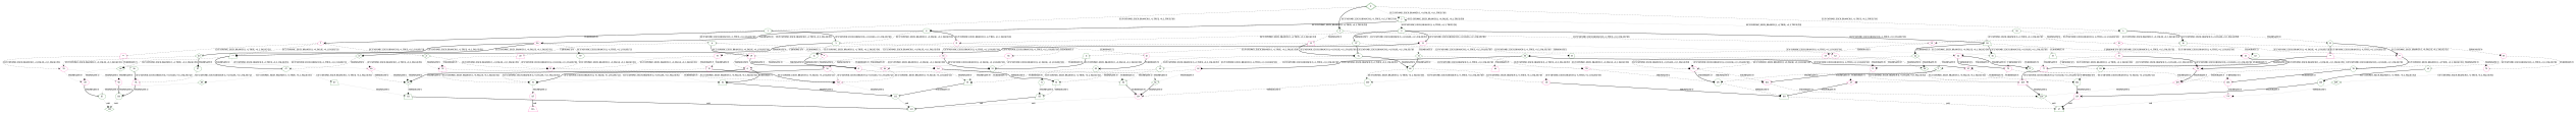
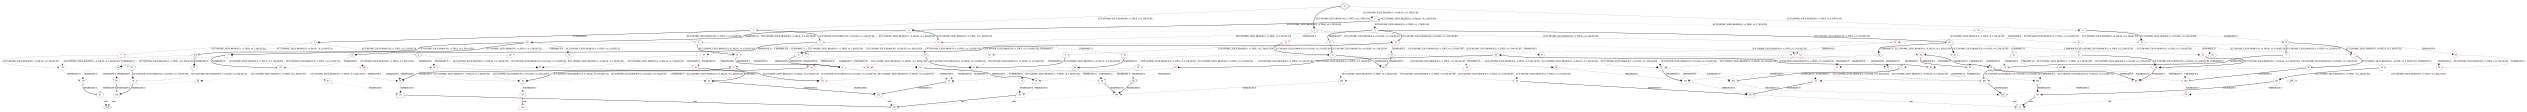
  digraph {
    fontname=Merriweather
    node [color=darkgreen fontname=Merriweather shape=octagon]
    edge [arrowhead=odot fontname=Merriweather style=dashed]
    0 [peripheries=2 shape=diamond]
    1
    2 [shape=trapezium]
    3 [shape=diamond]
    4
    5
    6
    7 [color=deeppink shape=diamond]
    8
    9
    10
    11 [color=deeppink]
    12 [color=deeppink shape=trapezium]
    13 [color=deeppink shape=diamond]
    14
    15 [shape=circle]
    16
    17 [shape=diamond]
    18 [color=deeppink shape=circle]
    19 [color=deeppink shape=trapezium]
    20 [color=deeppink shape=trapezium]
    21 [color=deeppink shape=diamond]
    22 [shape=trapezium]
    23 [shape=diamond]
    24 [color=deeppink shape=trapezium]
    25 [color=deeppink shape=circle]
    26 [color=deeppink shape=diamond]
    27
    28 [shape=trapezium]
    29 [color=deeppink shape=diamond]
    30 [shape=diamond]
    31 [shape=diamond]
    32 [color=deeppink]
    33 [color=deeppink shape=diamond]
    34
    35 [shape=circle]
    36 [shape=circle]
    37 [shape=trapezium]
    38 [color=deeppink]
    39 [color=deeppink shape=circle]
    40
    41 [color=deeppink shape=circle]
    42 [color=deeppink shape=trapezium]
    43 [color=deeppink shape=circle]
    44 [color=deeppink]
    45 [color=deeppink shape=circle]
    46 [color=deeppink shape=diamond]
    47
    48 [shape=diamond]
    49 [color=deeppink shape=circle]
    50 [shape=circle]
    51 [color=deeppink shape=circle]
    52 [color=deeppink shape=trapezium]
    53 [shape=circle]
    54 [color=deeppink]
    55 [color=deeppink]
    56
    57 [color=deeppink]
    58 [color=deeppink]
    59
    60 [shape=diamond]
    61 [shape=trapezium]
    62 [color=deeppink]
    63 [color=deeppink]
    64 [shape=diamond]
    65 [color=deeppink]
    66 [color=deeppink shape=trapezium]
    67 [color=deeppink shape=diamond]
    68
    69 [shape=circle]
    70 [color=deeppink shape=diamond]
    71 [shape=diamond]
    72 [color=deeppink]
    73 [shape=diamond]
    74 [color=deeppink]
    75 [color=deeppink shape=circle]
    76 [color=deeppink shape=diamond]
    77 [color=deeppink shape=trapezium]
    78 [shape=circle]
    79 [color=deeppink shape=circle]
    80 [shape=circle]
    81 [shape=diamond]
    82 [shape=trapezium]
    83 [shape=trapezium]
    84 [shape=diamond]
    85 [shape=trapezium]
    86 [shape=trapezium]
    87 [shape=trapezium]
    88 [shape=diamond]
    89 [color=deeppink]
    90 [color=deeppink shape=circle]
    91 [shape=circle]
    92 [color=deeppink shape=diamond]
    93
    94 [color=deeppink shape=trapezium]
    95 [color=deeppink shape=circle]
    96 [color=deeppink shape=diamond]
    97
    98 [shape=diamond]
    99 [shape=circle]
    100 [shape=circle]
    101 [color=deeppink]
    102 [shape=circle]
    103 [color=deeppink shape=diamond]
    104 [color=deeppink]
    105 [shape=circle]
    106 [color=deeppink shape=circle]
    107 [color=deeppink shape=diamond]
    108 [color=deeppink shape=trapezium]
    109 [shape=diamond]
    110 [shape=circle]
    111 [shape=trapezium]
    112
    113 [shape=trapezium]
    114 [color=deeppink]
    115
    116 [shape=circle]
    117 [color=deeppink shape=circle]
    118 [shape=trapezium]
    119 [color=deeppink shape=circle]
    120 [shape=diamond]
    121 [color=deeppink shape=diamond]
    122
    123 [shape=diamond]
    124 [color=deeppink shape=trapezium]
    125 [shape=trapezium]
    0 -> 1 [label="EX !0 !ATOMIC_EXCH_BRANCH (1, +1, TRUE, +0, 2, TRUE) !{0}"]
    0 -> 2 [arrowhead=box label="EX !2 !ATOMIC_EXCH_BRANCH (1, +0, FALSE, +0, 1, TRUE) !{0}" style=dotted]
    0 -> 3 [arrowhead=vee label="EX !1 !ATOMIC_EXCH_BRANCH (1, +1, TRUE, +0, 2, TRUE) !{0}" style=bold]
    0 -> 4 [arrowhead=box label="EX !0 !ATOMIC_EXCH_BRANCH (1, +1, TRUE, +0, 2, TRUE) !{0}"]
    1 -> 5 [label="EX !2 !ATOMIC_EXCH_BRANCH (1, +0, FALSE, +0, 1, FALSE) !{0}" style=bold]
    1 -> 6 [label="EX !1 !ATOMIC_EXCH_BRANCH (1, +1, TRUE, +0, 2, FALSE) !{0}"]
    1 -> 7 [arrowhead=vee label="TERMINATE !0" style=bold]
    2 -> 2 [arrowhead=vee label="EX !2 !ATOMIC_EXCH_BRANCH (1, +0, FALSE, +0, 1, TRUE) !{0}"]
    2 -> 8 [arrowhead=box label="EX !0 !ATOMIC_EXCH_BRANCH (1, +1, TRUE, +0, 2, TRUE) !{0}" style=bold]
    2 -> 9 [arrowhead=box label="EX !1 !ATOMIC_EXCH_BRANCH (1, +1, TRUE, +0, 2, TRUE) !{0}"]
    2 -> 10 [label="EX !0 !ATOMIC_EXCH_BRANCH (1, +1, TRUE, +0, 2, TRUE) !{0}" style=dotted]
    3 -> 6 [label="EX !0 !ATOMIC_EXCH_BRANCH (1, +1, TRUE, +0, 2, FALSE) !{0}" style=dotted]
    3 -> 11 [arrowhead=box label="EX !2 !ATOMIC_EXCH_BRANCH (1, +0, FALSE, +0, 1, FALSE) !{0}" style=dotted]
    3 -> 12 [label="TERMINATE !1"]
    3 -> 13 [label="EX !0 !ATOMIC_EXCH_BRANCH (1, +1, TRUE, +0, 2, FALSE) !{0}"]
    4 -> 13 [arrowhead=vee label="EX !1 !ATOMIC_EXCH_BRANCH (1, +1, TRUE, +0, 2, FALSE) !{0}"]
    4 -> 14 [arrowhead=box label="EX !2 !ATOMIC_EXCH_BRANCH (1, +0, FALSE, +0, 1, FALSE) !{0}" style=bold]
    4 -> 15 [arrowhead=vee label="TERMINATE !0"]
    5 -> 16 [label="EX !1 !ATOMIC_EXCH_BRANCH (1, +1, TRUE, +0, 2, FALSE) !{0}"]
    5 -> 17 [arrowhead=box label="TERMINATE !0" style=bold]
    5 -> 18 [label="TERMINATE !2"]
    6 -> 19 [arrowhead=vee label="EX !2 !ATOMIC_EXCH_BRANCH (1, +0, FALSE, +0, 1, FALSE) !{0}" style=bold]
    6 -> 20 [label="TERMINATE !0"]
    6 -> 21 [arrowhead=vee label="TERMINATE !1"]
    7 -> 22 [arrowhead=box label="EX !2 !ATOMIC_EXCH_BRANCH (1, +0, FALSE, +0, 1, FALSE) !{1}"]
    7 -> 23 [label="EX !1 !ATOMIC_EXCH_BRANCH (1, +1, TRUE, +0, 2, FALSE) !{1}"]
    7 -> 24 [label="EX !1 !ATOMIC_EXCH_BRANCH (1, +1, TRUE, +0, 2, FALSE) !{1}"]
    8 -> 5 [label="EX !2 !ATOMIC_EXCH_BRANCH (1, +0, FALSE, +0, 1, FALSE) !{0}"]
    8 -> 25 [label="EX !1 !ATOMIC_EXCH_BRANCH (1, +1, TRUE, +0, 2, FALSE) !{0}" style=bold]
    8 -> 26 [arrowhead=vee label="TERMINATE !0" style=bold]
    9 -> 11 [label="EX !2 !ATOMIC_EXCH_BRANCH (1, +0, FALSE, +0, 1, FALSE) !{0}" style=bold]
    9 -> 25 [arrowhead=vee label="EX !0 !ATOMIC_EXCH_BRANCH (1, +1, TRUE, +0, 2, FALSE) !{0}"]
    9 -> 27 [label="TERMINATE !1" style=bold]
    9 -> 28 [label="EX !0 !ATOMIC_EXCH_BRANCH (1, +1, TRUE, +0, 2, FALSE) !{0}" style=bold]
    10 -> 14 [label="EX !2 !ATOMIC_EXCH_BRANCH (1, +0, FALSE, +0, 1, FALSE) !{0}" style=dotted]
    10 -> 28 [label="EX !1 !ATOMIC_EXCH_BRANCH (1, +1, TRUE, +0, 2, FALSE) !{0}" style=dotted]
    10 -> 29 [label="TERMINATE !0"]
    11 -> 16 [arrowhead=vee label="EX !0 !ATOMIC_EXCH_BRANCH (1, +1, TRUE, +0, 2, FALSE) !{0}" style=bold]
    11 -> 30 [arrowhead=box label="TERMINATE !2" style=dotted]
    11 -> 31 [arrowhead=vee label="TERMINATE !1" style=dotted]
    11 -> 32 [arrowhead=vee label="EX !0 !ATOMIC_EXCH_BRANCH (1, +1, TRUE, +0, 2, FALSE) !{0}" style=dotted]
    12 -> 33 [arrowhead=vee label="EX !0 !ATOMIC_EXCH_BRANCH (1, +1, TRUE, +0, 2, FALSE) !{0}"]
    12 -> 34 [arrowhead=box label="EX !2 !ATOMIC_EXCH_BRANCH (1, +0, FALSE, +0, 1, FALSE) !{0}" style=bold]
    12 -> 35 [arrowhead=box label="EX !0 !ATOMIC_EXCH_BRANCH (1, +1, TRUE, +0, 2, FALSE) !{0}" style=dotted]
    13 -> 36 [label="EX !2 !ATOMIC_EXCH_BRANCH (1, +0, FALSE, +0, 1, FALSE) !{0}" style=dotted]
    13 -> 37 [label="TERMINATE !0" style=dotted]
    13 -> 38 [arrowhead=box label="TERMINATE !1"]
    14 -> 32 [arrowhead=box label="EX !1 !ATOMIC_EXCH_BRANCH (1, +1, TRUE, +0, 2, FALSE) !{0}" style=dotted]
    14 -> 39 [arrowhead=box label="TERMINATE !0"]
    14 -> 40 [arrowhead=box label="TERMINATE !2" style=dotted]
    15 -> 41 [arrowhead=vee label="EX !2 !ATOMIC_EXCH_BRANCH (1, +0, FALSE, +0, 1, FALSE) !{1}" style=bold]
    15 -> 42 [label="EX !1 !ATOMIC_EXCH_BRANCH (1, +1, TRUE, +0, 2, FALSE) !{1}" style=bold]
    16 -> 43 [arrowhead=vee label="TERMINATE !0" style=dotted]
    16 -> 44 [arrowhead=box label="TERMINATE !2" style=dotted]
    16 -> 45 [label="TERMINATE !1" style=bold]
    17 -> 46 [arrowhead=box label="EX !1 !ATOMIC_EXCH_BRANCH (1, +1, TRUE, +0, 2, FALSE) !{1}" style=dotted]
    17 -> 47 [arrowhead=vee label="TERMINATE !2"]
    17 -> 48 [arrowhead=box label="EX !1 !ATOMIC_EXCH_BRANCH (1, +1, TRUE, +0, 2, FALSE) !{1}" style=dotted]
    18 -> 49 [arrowhead=box label="EX !1 !ATOMIC_EXCH_BRANCH (1, +1, TRUE, +0, 2, FALSE) !{0}" style=dotted]
    18 -> 50 [arrowhead=vee label="TERMINATE !0" style=bold]
    19 -> 43 [arrowhead=vee label="TERMINATE !0"]
    19 -> 44 [arrowhead=box label="TERMINATE !2" style=dotted]
    19 -> 45 [arrowhead=box label="TERMINATE !1" style=bold]
    20 -> 51 [arrowhead=box label="EX !2 !ATOMIC_EXCH_BRANCH (1, +0, FALSE, +0, 1, FALSE) !{1}" style=dotted]
    20 -> 52 [arrowhead=box label="TERMINATE !1"]
    21 -> 53 [arrowhead=vee label="EX !2 !ATOMIC_EXCH_BRANCH (1, +0, FALSE, +0, 1, FALSE) !{0}" style=dotted]
    21 -> 54 [arrowhead=vee label="TERMINATE !0"]
    22 -> 46 [label="EX !1 !ATOMIC_EXCH_BRANCH (1, +1, TRUE, +0, 2, FALSE) !{1}" style=dotted]
    22 -> 47 [label="TERMINATE !2" style=bold]
    22 -> 48 [arrowhead=vee label="EX !1 !ATOMIC_EXCH_BRANCH (1, +1, TRUE, +0, 2, FALSE) !{1}"]
    23 -> 51 [arrowhead=box label="EX !2 !ATOMIC_EXCH_BRANCH (1, +0, FALSE, +0, 1, FALSE) !{1}"]
    23 -> 52 [arrowhead=vee label="TERMINATE !1" style=dotted]
    24 -> 55 [arrowhead=vee label="EX !2 !ATOMIC_EXCH_BRANCH (1, +0, FALSE, +0, 1, FALSE) !{1}"]
    24 -> 56 [label="TERMINATE !1"]
    25 -> 19 [label="EX !2 !ATOMIC_EXCH_BRANCH (1, +0, FALSE, +0, 1, FALSE) !{0}" style=dotted]
    25 -> 57 [arrowhead=box label="TERMINATE !0"]
    25 -> 58 [arrowhead=vee label="TERMINATE !1"]
    26 -> 22 [arrowhead=box label="EX !2 !ATOMIC_EXCH_BRANCH (1, +0, FALSE, +0, 1, FALSE) !{1}" style=bold]
    26 -> 59 [arrowhead=box label="EX !1 !ATOMIC_EXCH_BRANCH (1, +1, TRUE, +0, 2, FALSE) !{1}"]
    26 -> 60 [label="EX !1 !ATOMIC_EXCH_BRANCH (1, +1, TRUE, +0, 2, FALSE) !{1}" style=bold]
    27 -> 34 [label="EX !2 !ATOMIC_EXCH_BRANCH (1, +0, FALSE, +0, 1, FALSE) !{0}" style=bold]
    27 -> 61 [label="EX !0 !ATOMIC_EXCH_BRANCH (1, +1, TRUE, +0, 2, FALSE) !{0}"]
    27 -> 62 [arrowhead=vee label="EX !0 !ATOMIC_EXCH_BRANCH (1, +1, TRUE, +0, 2, FALSE) !{0}"]
    28 -> 36 [arrowhead=box label="EX !2 !ATOMIC_EXCH_BRANCH (1, +0, FALSE, +0, 1, FALSE) !{0}" style=bold]
    28 -> 63 [arrowhead=box label="TERMINATE !0"]
    28 -> 64 [arrowhead=box label="TERMINATE !1" style=bold]
    29 -> 41 [arrowhead=vee label="EX !2 !ATOMIC_EXCH_BRANCH (1, +0, FALSE, +0, 1, FALSE) !{1}"]
    29 -> 65 [label="EX !1 !ATOMIC_EXCH_BRANCH (1, +1, TRUE, +0, 2, FALSE) !{1}"]
    30 -> 49 [label="EX !0 !ATOMIC_EXCH_BRANCH (1, +1, TRUE, +0, 2, FALSE) !{0}" style=bold]
    30 -> 66 [arrowhead=vee label="TERMINATE !1"]
    30 -> 67 [label="EX !0 !ATOMIC_EXCH_BRANCH (1, +1, TRUE, +0, 2, FALSE) !{0}" style=bold]
    31 -> 68 [label="EX !0 !ATOMIC_EXCH_BRANCH (1, +1, TRUE, +0, 2, FALSE) !{0}" style=dotted]
    31 -> 69 [label="TERMINATE !2" style=bold]
    31 -> 70 [arrowhead=box label="EX !0 !ATOMIC_EXCH_BRANCH (1, +1, TRUE, +0, 2, FALSE) !{0}"]
    32 -> 71 [arrowhead=box label="TERMINATE !0" style=bold]
    32 -> 72 [label="TERMINATE !2" style=bold]
    32 -> 73 [label="TERMINATE !1" style=dotted]
    33 -> 53 [arrowhead=box label="EX !2 !ATOMIC_EXCH_BRANCH (1, +0, FALSE, +0, 1, FALSE) !{0}" style=bold]
    33 -> 54 [arrowhead=vee label="TERMINATE !0"]
    34 -> 68 [label="EX !0 !ATOMIC_EXCH_BRANCH (1, +1, TRUE, +0, 2, FALSE) !{0}"]
    34 -> 69 [arrowhead=box label="TERMINATE !2" style=bold]
    34 -> 70 [arrowhead=vee label="EX !0 !ATOMIC_EXCH_BRANCH (1, +1, TRUE, +0, 2, FALSE) !{0}" style=dotted]
    35 -> 74 [arrowhead=box label="EX !2 !ATOMIC_EXCH_BRANCH (1, +0, FALSE, +0, 1, FALSE) !{0}" style=dotted]
    35 -> 75 [arrowhead=box label="TERMINATE !0" style=dotted]
    36 -> 71 [arrowhead=vee label="TERMINATE !0" style=dotted]
    36 -> 72 [arrowhead=vee label="TERMINATE !2" style=dotted]
    36 -> 73 [arrowhead=vee label="TERMINATE !1" style=dotted]
    37 -> 76 [label="EX !2 !ATOMIC_EXCH_BRANCH (1, +0, FALSE, +0, 1, FALSE) !{1}" style=dotted]
    37 -> 77 [arrowhead=vee label="TERMINATE !1" style=dotted]
    38 -> 74 [arrowhead=box label="EX !2 !ATOMIC_EXCH_BRANCH (1, +0, FALSE, +0, 1, FALSE) !{0}"]
    38 -> 75 [arrowhead=box label="TERMINATE !0" style=dotted]
    39 -> 78 [label="EX !1 !ATOMIC_EXCH_BRANCH (1, +1, TRUE, +0, 2, FALSE) !{1}"]
    39 -> 79 [label="TERMINATE !2"]
    40 -> 67 [arrowhead=box label="EX !1 !ATOMIC_EXCH_BRANCH (1, +1, TRUE, +0, 2, FALSE) !{0}" style=dotted]
    40 -> 80 [label="TERMINATE !0" style=dotted]
    41 -> 78 [label="EX !1 !ATOMIC_EXCH_BRANCH (1, +1, TRUE, +0, 2, FALSE) !{1}" style=bold]
    41 -> 79 [arrowhead=box label="TERMINATE !2" style=dotted]
    42 -> 76 [arrowhead=vee label="EX !2 !ATOMIC_EXCH_BRANCH (1, +0, FALSE, +0, 1, FALSE) !{1}" style=dotted]
    42 -> 77 [label="TERMINATE !1" style=bold]
    43 -> 81 [arrowhead=box label="TERMINATE !2" style=bold]
    43 -> 82 [arrowhead=vee label="TERMINATE !1" style=bold]
    44 -> 83 [arrowhead=box label="TERMINATE !0" style=bold]
    44 -> 84 [arrowhead=vee label="TERMINATE !1"]
    45 -> 85 [arrowhead=vee label="TERMINATE !0"]
    45 -> 86 [label="TERMINATE !2" style=dotted]
    46 -> 81 [arrowhead=box label="TERMINATE !2"]
    46 -> 82 [arrowhead=vee label="TERMINATE !1" style=dotted]
    47 -> 87 [arrowhead=vee label="EX !1 !ATOMIC_EXCH_BRANCH (1, +1, TRUE, +0, 2, FALSE) !{1}" style=dotted]
    47 -> 88 [arrowhead=box label="EX !1 !ATOMIC_EXCH_BRANCH (1, +1, TRUE, +0, 2, FALSE) !{1}" style=dotted]
    48 -> 89 [arrowhead=box label="TERMINATE !2" style=dotted]
    48 -> 90 [arrowhead=box label="TERMINATE !1" style=dotted]
    49 -> 83 [arrowhead=vee label="TERMINATE !0"]
    49 -> 84 [label="TERMINATE !1" style=dotted]
    50 -> 91 [arrowhead=box label="EX !1 !ATOMIC_EXCH_BRANCH (1, +1, TRUE, +0, 2, FALSE) !{2}"]
    51 -> 81 [arrowhead=box label="TERMINATE !2" style=dotted]
    51 -> 82 [label="TERMINATE !1" style=dotted]
    52 -> 92 [arrowhead=box label="EX !2 !ATOMIC_EXCH_BRANCH (1, +0, FALSE, +0, 1, FALSE) !{2}"]
    52 -> 93 [label="EX !2 !ATOMIC_EXCH_BRANCH (1, +0, FALSE, +0, 1, FALSE) !{2}"]
    53 -> 85 [arrowhead=vee label="TERMINATE !0" style=dotted]
    53 -> 86 [arrowhead=box label="TERMINATE !2" style=dotted]
    54 -> 92 [label="EX !2 !ATOMIC_EXCH_BRANCH (1, +0, FALSE, +0, 1, FALSE) !{2}"]
    54 -> 93 [label="EX !2 !ATOMIC_EXCH_BRANCH (1, +0, FALSE, +0, 1, FALSE) !{2}" style=bold]
    55 -> 89 [arrowhead=vee label="TERMINATE !0" style=dotted]
    55 -> 90 [label="TERMINATE !1" style=dotted]
    56 -> 94 [arrowhead=vee label="EX !2 !ATOMIC_EXCH_BRANCH (1, +0, FALSE, +0, 1, FALSE) !{2}" style=bold]
    57 -> 51 [arrowhead=vee label="EX !2 !ATOMIC_EXCH_BRANCH (1, +0, FALSE, +0, 1, FALSE) !{1}"]
    57 -> 95 [arrowhead=vee label="TERMINATE !1"]
    58 -> 53 [label="EX !2 !ATOMIC_EXCH_BRANCH (1, +0, FALSE, +0, 1, FALSE) !{0}"]
    58 -> 96 [label="TERMINATE !0" style=dotted]
    59 -> 51 [arrowhead=vee label="EX !2 !ATOMIC_EXCH_BRANCH (1, +0, FALSE, +0, 1, FALSE) !{1}"]
    59 -> 95 [label="TERMINATE !1" style=dotted]
    60 -> 55 [arrowhead=vee label="EX !2 !ATOMIC_EXCH_BRANCH (1, +0, FALSE, +0, 1, FALSE) !{1}"]
    60 -> 97 [arrowhead=box label="TERMINATE !1" style=bold]
    61 -> 53 [label="EX !2 !ATOMIC_EXCH_BRANCH (1, +0, FALSE, +0, 1, FALSE) !{0}" style=bold]
    61 -> 96 [arrowhead=vee label="TERMINATE !0" style=dotted]
    62 -> 74 [arrowhead=box label="EX !2 !ATOMIC_EXCH_BRANCH (1, +0, FALSE, +0, 1, FALSE) !{0}" style=dotted]
    62 -> 98 [arrowhead=vee label="TERMINATE !0"]
    63 -> 76 [arrowhead=vee label="EX !2 !ATOMIC_EXCH_BRANCH (1, +0, FALSE, +0, 1, FALSE) !{1}" style=bold]
    63 -> 99 [arrowhead=box label="TERMINATE !1"]
    64 -> 74 [arrowhead=vee label="EX !2 !ATOMIC_EXCH_BRANCH (1, +0, FALSE, +0, 1, FALSE) !{0}"]
    64 -> 98 [arrowhead=box label="TERMINATE !0"]
    65 -> 76 [arrowhead=vee label="EX !2 !ATOMIC_EXCH_BRANCH (1, +0, FALSE, +0, 1, FALSE) !{1}" style=bold]
    65 -> 99 [label="TERMINATE !1"]
    66 -> 100 [arrowhead=vee label="EX !0 !ATOMIC_EXCH_BRANCH (1, +1, TRUE, +0, 2, FALSE) !{0}" style=dotted]
    66 -> 101 [arrowhead=box label="EX !0 !ATOMIC_EXCH_BRANCH (1, +1, TRUE, +0, 2, FALSE) !{0}" style=dotted]
    67 -> 102 [arrowhead=box label="TERMINATE !0"]
    67 -> 103 [arrowhead=box label="TERMINATE !1" style=dotted]
    68 -> 85 [arrowhead=box label="TERMINATE !0"]
    68 -> 86 [label="TERMINATE !2" style=dotted]
    69 -> 100 [arrowhead=vee label="EX !0 !ATOMIC_EXCH_BRANCH (1, +1, TRUE, +0, 2, FALSE) !{0}"]
    69 -> 101 [label="EX !0 !ATOMIC_EXCH_BRANCH (1, +1, TRUE, +0, 2, FALSE) !{0}"]
    70 -> 104 [arrowhead=box label="TERMINATE !0" style=dotted]
    70 -> 105 [label="TERMINATE !2"]
    71 -> 106 [label="TERMINATE !2"]
+   71 -> 107 [arrowhead=vee label="TERMINATE !1" style=bold]
    72 -> 102 [arrowhead=box label="TERMINATE !0"]
    72 -> 103 [arrowhead=box label="TERMINATE !1"]
    73 -> 104 [label="TERMINATE !0" style=bold]
    73 -> 105 [arrowhead=box label="TERMINATE !2"]
    74 -> 104 [arrowhead=vee label="TERMINATE !0"]
    74 -> 105 [arrowhead=box label="TERMINATE !2" style=bold]
    75 -> 108 [label="EX !2 !ATOMIC_EXCH_BRANCH (1, +0, FALSE, +0, 1, FALSE) !{2}"]
    76 -> 106 [arrowhead=box label="TERMINATE !2" style=dotted]
    76 -> 107 [arrowhead=box label="TERMINATE !1" style=bold]
    77 -> 108 [label="EX !2 !ATOMIC_EXCH_BRANCH (1, +0, FALSE, +0, 1, FALSE) !{2}" style=bold]
    78 -> 106 [label="TERMINATE !2" style=bold]
    78 -> 107 [label="TERMINATE !1"]
    79 -> 109 [label="EX !1 !ATOMIC_EXCH_BRANCH (1, +1, TRUE, +0, 2, FALSE) !{1}" style=dotted]
    80 -> 110 [arrowhead=box label="EX !1 !ATOMIC_EXCH_BRANCH (1, +1, TRUE, +0, 2, FALSE) !{2}" style=bold]
    81 -> 111 [arrowhead=box label="TERMINATE !1"]
    82 -> 112 [label="TERMINATE !2" style=bold]
    83 -> 113 [arrowhead=vee label="TERMINATE !1"]
    84 -> 114 [arrowhead=box label="TERMINATE !0" style=bold]
    85 -> 112 [label="TERMINATE !2" style=bold]
    86 -> 114 [arrowhead=vee label="TERMINATE !0" style=bold]
    87 -> 111 [arrowhead=vee label="TERMINATE !1" style=dotted]
    88 -> 115 [label="TERMINATE !1" style=dotted]
    89 -> 115 [label="TERMINATE !1" style=bold]
    90 -> 116 [label="TERMINATE !2" style=bold]
    91 -> 113 [arrowhead=box label="TERMINATE !1"]
    92 -> 112 [arrowhead=box label="TERMINATE !2" style=dotted]
    93 -> 117 [arrowhead=vee label="TERMINATE !2"]
    94 -> 116 [arrowhead=vee label="TERMINATE !2" style=bold]
    95 -> 92 [arrowhead=vee label="EX !2 !ATOMIC_EXCH_BRANCH (1, +0, FALSE, +0, 1, FALSE) !{2}" style=bold]
    95 -> 93 [arrowhead=box label="EX !2 !ATOMIC_EXCH_BRANCH (1, +0, FALSE, +0, 1, FALSE) !{2}"]
    96 -> 92 [label="EX !2 !ATOMIC_EXCH_BRANCH (1, +0, FALSE, +0, 1, FALSE) !{2}"]
    96 -> 93 [arrowhead=box label="EX !2 !ATOMIC_EXCH_BRANCH (1, +0, FALSE, +0, 1, FALSE) !{2}" style=dotted]
    97 -> 94 [label="EX !2 !ATOMIC_EXCH_BRANCH (1, +0, FALSE, +0, 1, FALSE) !{2}"]
    98 -> 108 [label="EX !2 !ATOMIC_EXCH_BRANCH (1, +0, FALSE, +0, 1, FALSE) !{2}"]
    99 -> 108 [arrowhead=vee label="EX !2 !ATOMIC_EXCH_BRANCH (1, +0, FALSE, +0, 1, FALSE) !{2}" style=dotted]
    100 -> 114 [arrowhead=vee label="TERMINATE !0"]
    101 -> 118 [arrowhead=box label="TERMINATE !0" style=bold]
    102 -> 119 [arrowhead=box label="TERMINATE !1" style=bold]
    103 -> 118 [label="TERMINATE !0" style=bold]
    104 -> 120 [arrowhead=box label="TERMINATE !2"]
    105 -> 118 [arrowhead=box label="TERMINATE !0"]
    106 -> 121 [label="TERMINATE !1"]
    107 -> 120 [label="TERMINATE !2" style=dotted]
    108 -> 120 [arrowhead=vee label="TERMINATE !2" style=bold]
    109 -> 121 [arrowhead=box label="TERMINATE !1" style=dotted]
    110 -> 119 [arrowhead=vee label="TERMINATE !1" style=bold]
    111 -> 122 [label=exit style=bold]
    112 -> 122 [arrowhead=box label=exit]
    113 -> 122 [label=exit style=bold]
    114 -> 122 [label=exit style=dotted]
    115 -> 123 [arrowhead=box label=exit style=dotted]
    116 -> 123 [arrowhead=vee label=exit style=dotted]
    117 -> 124 [label=exit style=bold]
    118 -> 125 [arrowhead=vee label=exit]
    119 -> 125 [arrowhead=box label=exit style=bold]
    120 -> 125 [label=exit]
    121 -> 125 [arrowhead=box label=exit style=dotted]
  }
